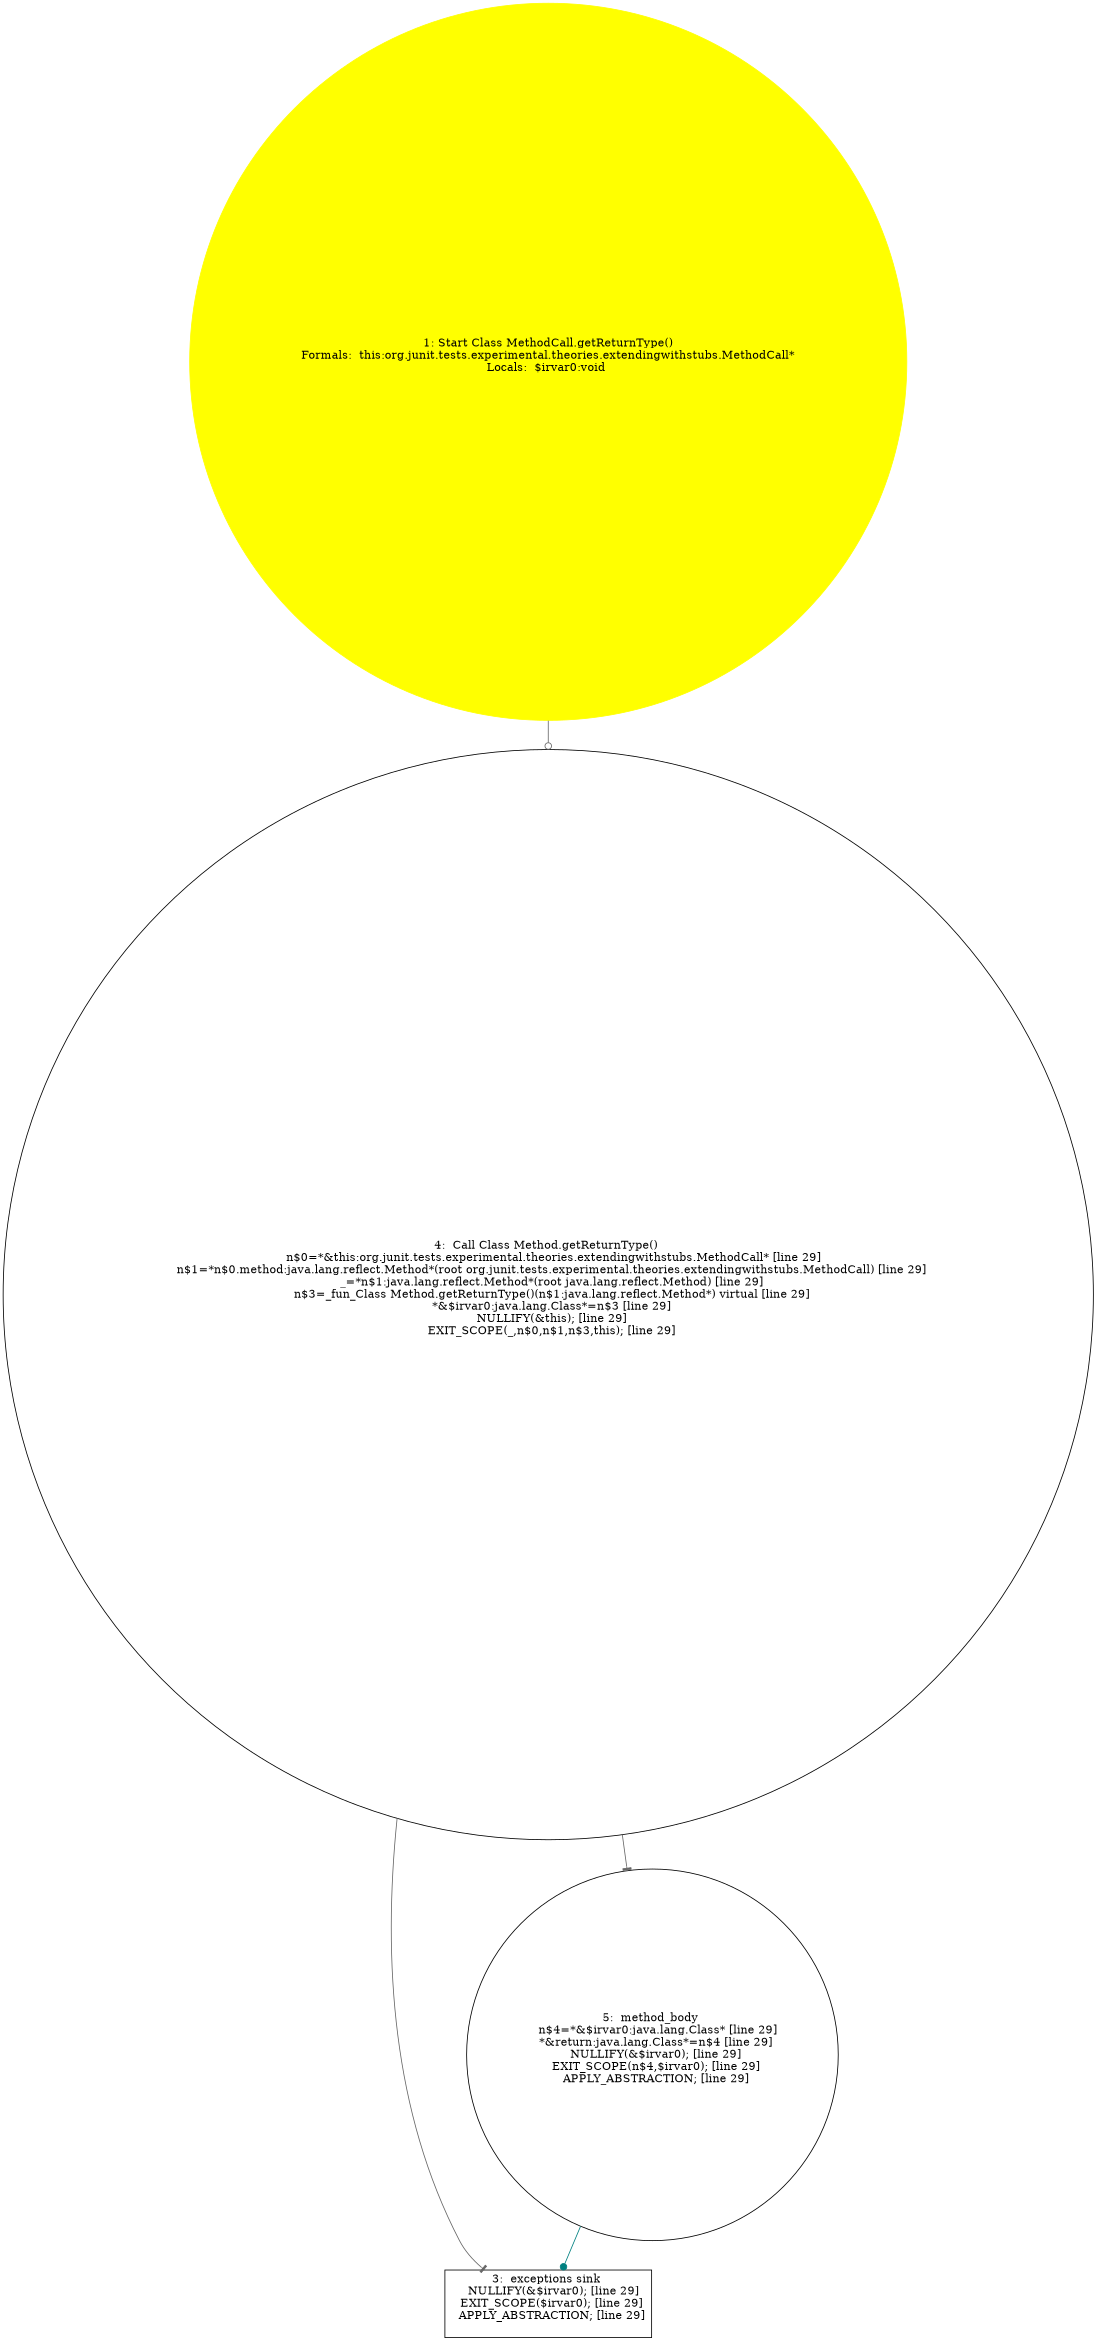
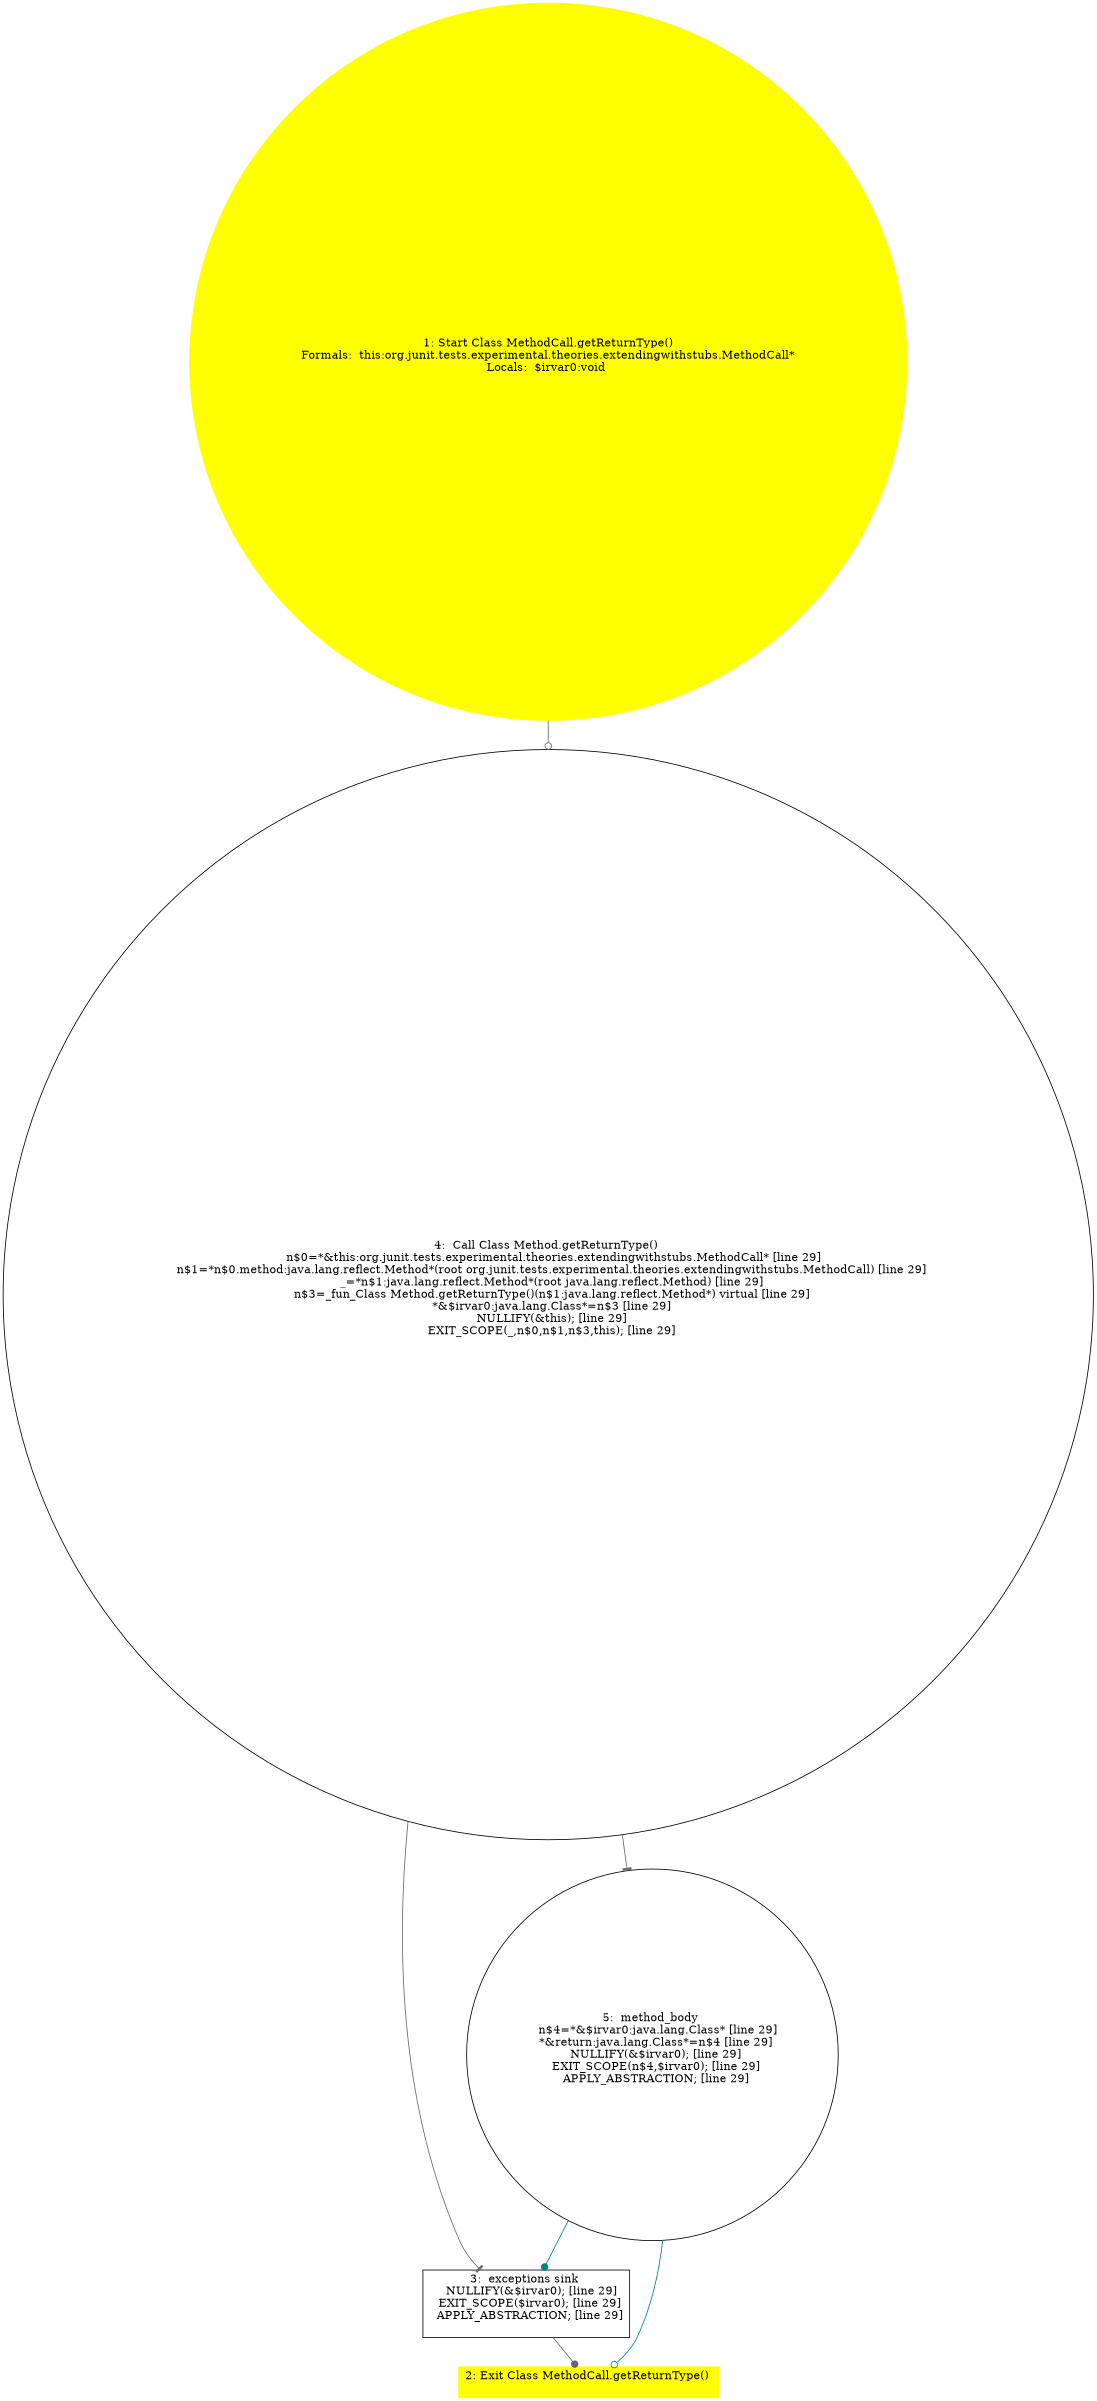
  digraph {
    node [shape=circle]
    edge [color=gray40 arrowhead=odot]
    n1 [color=yellow label="1: Start Class MethodCall.getReturnType()\nFormals:  this:org.junit.tests.experimental.theories.extendingwithstubs.MethodCall*\nLocals:  $irvar0:void \n  " style=filled]
    n2 [label="4:  Call Class Method.getReturnType() \n   n$0=*&this:org.junit.tests.experimental.theories.extendingwithstubs.MethodCall* [line 29]\n  n$1=*n$0.method:java.lang.reflect.Method*(root org.junit.tests.experimental.theories.extendingwithstubs.MethodCall) [line 29]\n  _=*n$1:java.lang.reflect.Method*(root java.lang.reflect.Method) [line 29]\n  n$3=_fun_Class Method.getReturnType()(n$1:java.lang.reflect.Method*) virtual [line 29]\n  *&$irvar0:java.lang.Class*=n$3 [line 29]\n  NULLIFY(&this); [line 29]\n  EXIT_SCOPE(_,n$0,n$1,n$3,this); [line 29]\n "]
    n3 [label="3:  exceptions sink \n   NULLIFY(&$irvar0); [line 29]\n  EXIT_SCOPE($irvar0); [line 29]\n  APPLY_ABSTRACTION; [line 29]\n " shape=box]
    n4 [label="5:  method_body \n   n$4=*&$irvar0:java.lang.Class* [line 29]\n  *&return:java.lang.Class*=n$4 [line 29]\n  NULLIFY(&$irvar0); [line 29]\n  EXIT_SCOPE(n$4,$irvar0); [line 29]\n  APPLY_ABSTRACTION; [line 29]\n "]
+   n5 [color=yellow label="2: Exit Class MethodCall.getReturnType() \n  " style=filled shape=box]
    n1 -> n2
    n2 -> n3 [arrowhead=tee]
    n2 -> n4 [arrowhead=tee]
+   n3 -> n5 [arrowhead=dot]
    n4 -> n3 [color=teal arrowhead=dot]
+   n4 -> n5 [color=teal]
  }
